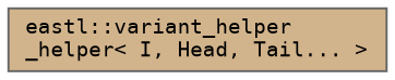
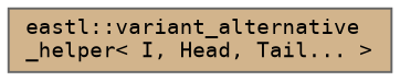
  digraph {
    rankdir=LR
    fontname="DejaVu Sans Mono"
-   n1 [color=grey40 fillcolor=tan fontname="DejaVu Sans Mono" fontsize=10 height=0.2 label="eastl::variant_helper\l_helper\< I, Head, Tail... \>" shape=box style=filled width=0.4]
+   n1 [color=grey40 fillcolor=tan fontname="DejaVu Sans Mono" fontsize=10 height=0.2 label="eastl::variant_alternative\l_helper\< I, Head, Tail... \>" shape=box style=filled width=0.4]
  }
